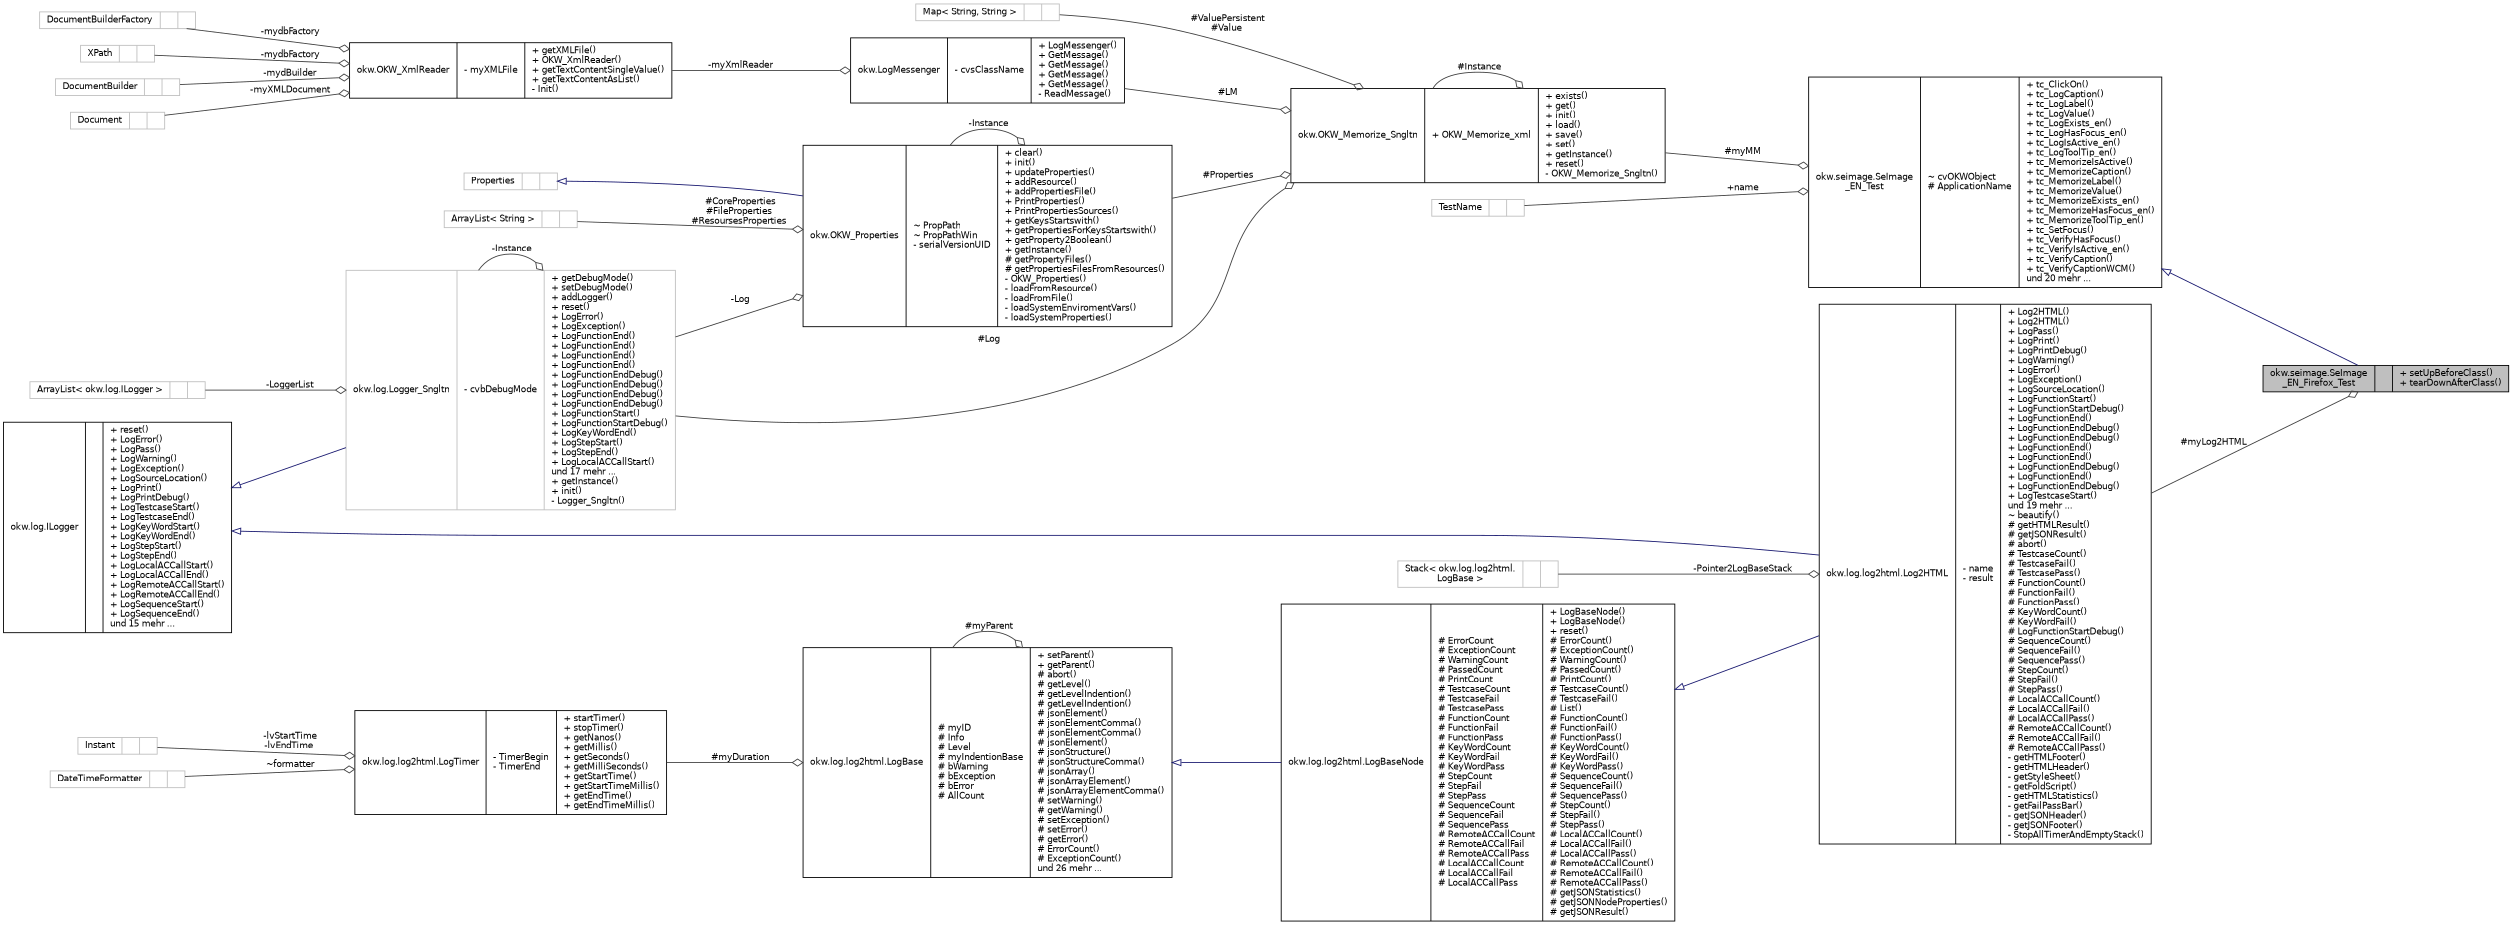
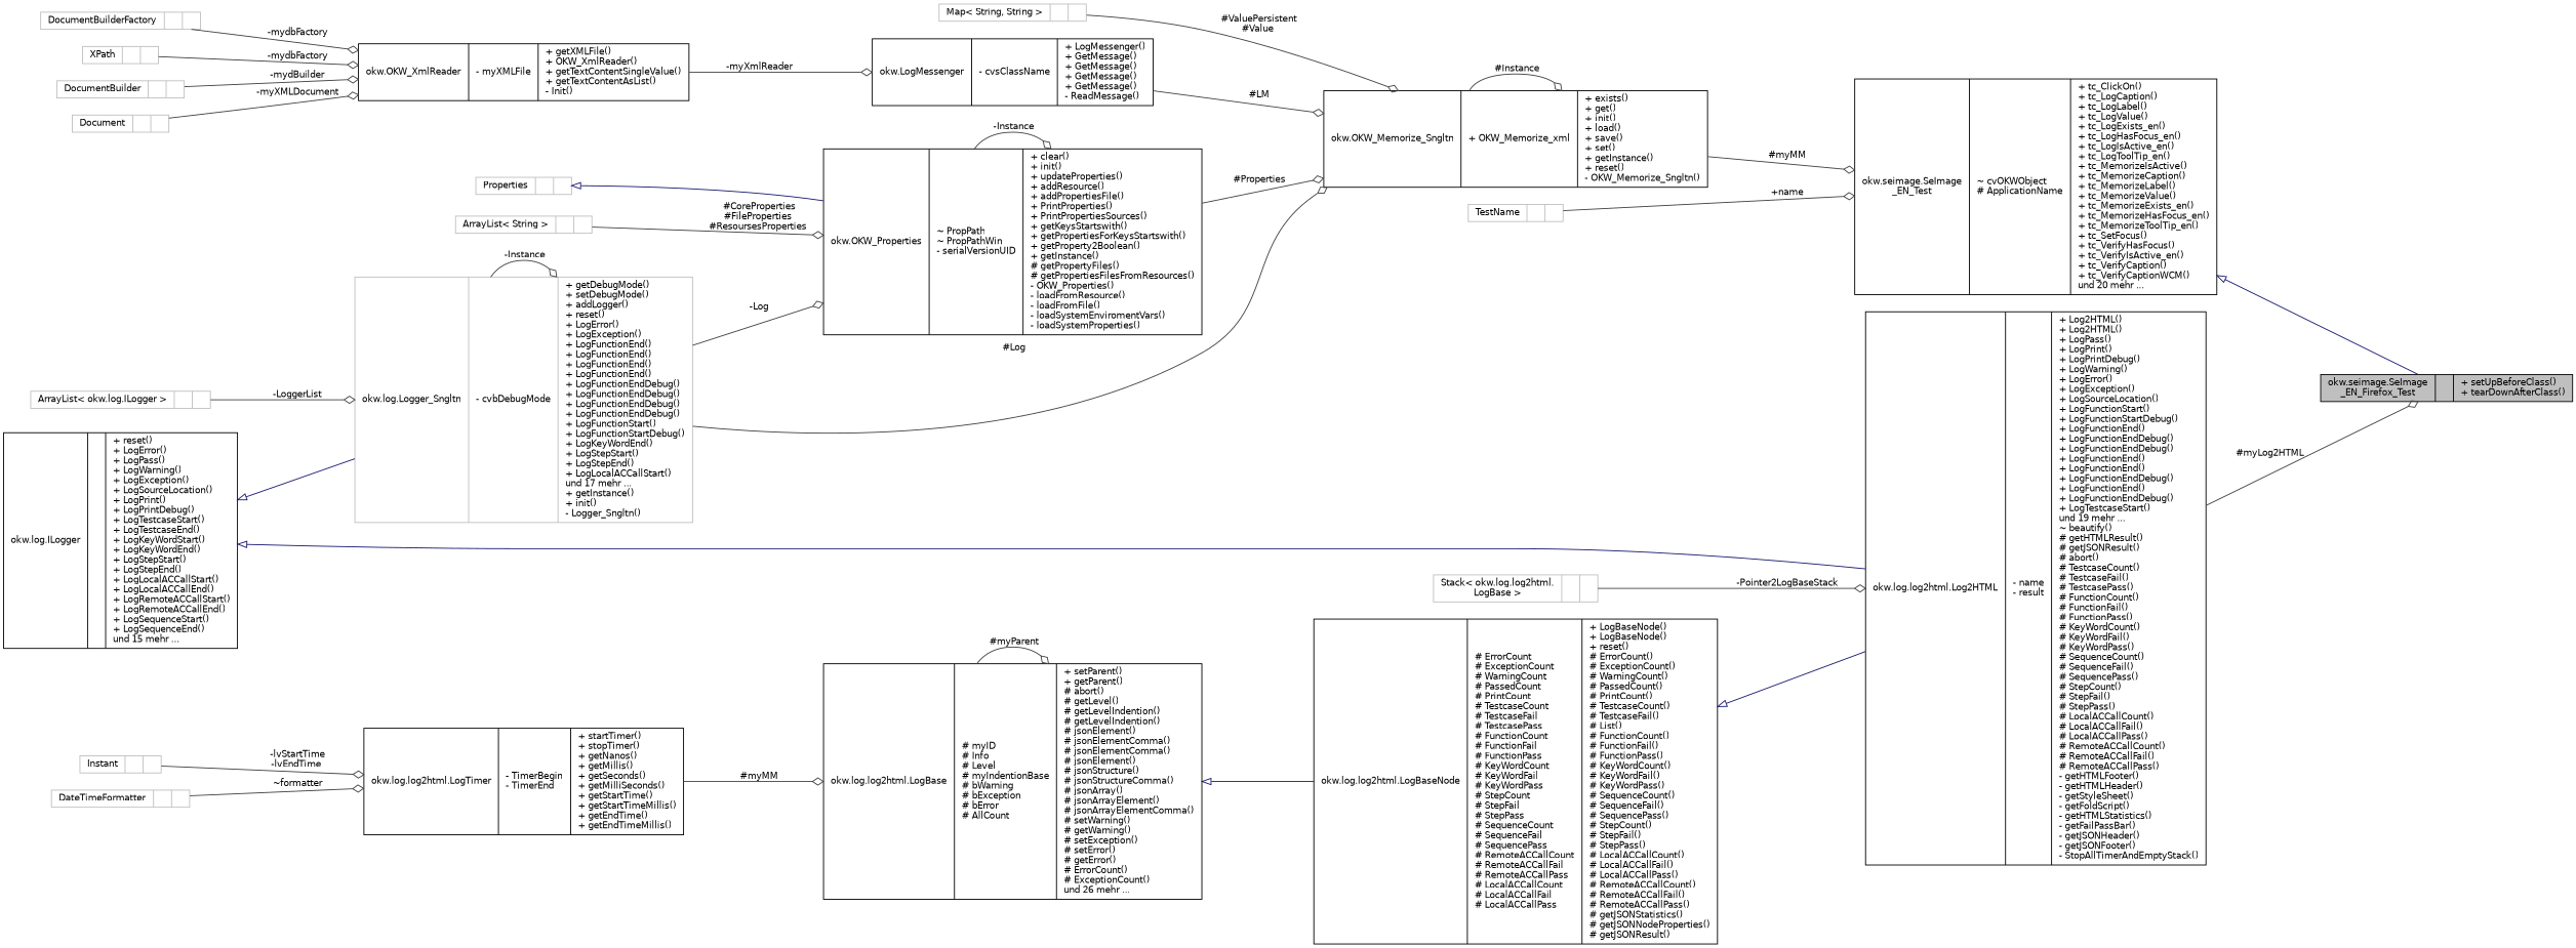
  digraph {
    rankdir=LR
    node [color=grey75 fillcolor=white fontname=Helvetica fontsize=10 shape=record style=filled]
    edge [color=grey25 fontname=Helvetica fontsize=10 labelfontname=Helvetica labelfontsize=10 style=solid arrowhead=odiamond]
    n1 [color=black fillcolor=grey75 fontcolor=black height=0.2 label="{okw.seimage.SeImage\l_EN_Firefox_Test\n||+ setUpBeforeClass()\l+ tearDownAfterClass()\l}" width=0.4]
    n2 [color=black height=0.2 label="{okw.seimage.SeImage\l_EN_Test\n|~ cvOKWObject\l# ApplicationName\l|+ tc_ClickOn()\l+ tc_LogCaption()\l+ tc_LogLabel()\l+ tc_LogValue()\l+ tc_LogExists_en()\l+ tc_LogHasFocus_en()\l+ tc_LogIsActive_en()\l+ tc_LogToolTip_en()\l+ tc_MemorizeIsActive()\l+ tc_MemorizeCaption()\l+ tc_MemorizeLabel()\l+ tc_MemorizeValue()\l+ tc_MemorizeExists_en()\l+ tc_MemorizeHasFocus_en()\l+ tc_MemorizeToolTip_en()\l+ tc_SetFocus()\l+ tc_VerifyHasFocus()\l+ tc_VerifyIsActive_en()\l+ tc_VerifyCaption()\l+ tc_VerifyCaptionWCM()\lund 20 mehr ...\l}" width=0.4]
    n3 [height=0.2 label="{TestName\n||}" width=0.4]
    n4 [color=black height=0.2 label="{okw.OKW_Memorize_Sngltn\n|+ OKW_Memorize_xml\l|+ exists()\l+ get()\l+ init()\l+ load()\l+ save()\l+ set()\l+ getInstance()\l+ reset()\l- OKW_Memorize_Sngltn()\l}" width=0.4]
    n5 [color=black height=0.2 label="{okw.LogMessenger\n|- cvsClassName\l|+ LogMessenger()\l+ GetMessage()\l+ GetMessage()\l+ GetMessage()\l+ GetMessage()\l- ReadMessage()\l}" width=0.4]
    n6 [color=black height=0.2 label="{okw.OKW_XmlReader\n|- myXMLFile\l|+ getXMLFile()\l+ OKW_XmlReader()\l+ getTextContentSingleValue()\l+ getTextContentAsList()\l- Init()\l}" width=0.4]
    n7 [height=0.2 label="{DocumentBuilderFactory\n||}" width=0.4]
    n8 [height=0.2 label="{XPath\n||}" width=0.4]
    n9 [height=0.2 label="{DocumentBuilder\n||}" width=0.4]
    n10 [height=0.2 label="{Document\n||}" width=0.4]
    n11 [height=0.2 label="{Map\< String, String \>\n||}" width=0.4]
    n12 [color=black height=0.2 label="{okw.OKW_Properties\n|~ PropPath\l~ PropPathWin\l- serialVersionUID\l|+ clear()\l+ init()\l+ updateProperties()\l+ addResource()\l+ addPropertiesFile()\l+ PrintProperties()\l+ PrintPropertiesSources()\l+ getKeysStartswith()\l+ getPropertiesForKeysStartswith()\l+ getProperty2Boolean()\l+ getInstance()\l# getPropertyFiles()\l# getPropertiesFilesFromResources()\l- OKW_Properties()\l- loadFromResource()\l- loadFromFile()\l- loadSystemEnviromentVars()\l- loadSystemProperties()\l}" width=0.4]
    n13 [height=0.2 label="{Properties\n||}" width=0.4]
    n14 [height=0.2 label="{ArrayList\< String \>\n||}" width=0.4]
    n15 [height=0.2 label="{okw.log.Logger_Sngltn\n|- cvbDebugMode\l|+ getDebugMode()\l+ setDebugMode()\l+ addLogger()\l+ reset()\l+ LogError()\l+ LogException()\l+ LogFunctionEnd()\l+ LogFunctionEnd()\l+ LogFunctionEnd()\l+ LogFunctionEnd()\l+ LogFunctionEndDebug()\l+ LogFunctionEndDebug()\l+ LogFunctionEndDebug()\l+ LogFunctionEndDebug()\l+ LogFunctionStart()\l+ LogFunctionStartDebug()\l+ LogKeyWordEnd()\l+ LogStepStart()\l+ LogStepEnd()\l+ LogLocalACCallStart()\lund 17 mehr ...\l+ getInstance()\l+ init()\l- Logger_Sngltn()\l}" width=0.4]
    n16 [color=black height=0.2 label="{okw.log.ILogger\n||+ reset()\l+ LogError()\l+ LogPass()\l+ LogWarning()\l+ LogException()\l+ LogSourceLocation()\l+ LogPrint()\l+ LogPrintDebug()\l+ LogTestcaseStart()\l+ LogTestcaseEnd()\l+ LogKeyWordStart()\l+ LogKeyWordEnd()\l+ LogStepStart()\l+ LogStepEnd()\l+ LogLocalACCallStart()\l+ LogLocalACCallEnd()\l+ LogRemoteACCallStart()\l+ LogRemoteACCallEnd()\l+ LogSequenceStart()\l+ LogSequenceEnd()\lund 15 mehr ...\l}" width=0.4]
-   n17 [color=black height=0.2 label="{okw.log.log2html.Log2HTML\n|- name\l- result\l|+ Log2HTML()\l+ Log2HTML()\l+ LogPass()\l+ LogPrint()\l+ LogPrintDebug()\l+ LogWarning()\l+ LogError()\l+ LogException()\l+ LogSourceLocation()\l+ LogFunctionStart()\l+ LogFunctionStartDebug()\l+ LogFunctionEnd()\l+ LogFunctionEndDebug()\l+ LogFunctionEndDebug()\l+ LogFunctionEnd()\l+ LogFunctionEnd()\l+ LogFunctionEndDebug()\l+ LogFunctionEnd()\l+ LogFunctionEndDebug()\l+ LogTestcaseStart()\lund 19 mehr ...\l~ beautify()\l# getHTMLResult()\l# getJSONResult()\l# abort()\l# TestcaseCount()\l# TestcaseFail()\l# TestcasePass()\l# FunctionCount()\l# FunctionFail()\l# FunctionPass()\l# KeyWordCount()\l# KeyWordFail()\l# LogFunctionStartDebug()\l# SequenceCount()\l# SequenceFail()\l# SequencePass()\l# StepCount()\l# StepFail()\l# StepPass()\l# LocalACCallCount()\l# LocalACCallFail()\l# LocalACCallPass()\l# RemoteACCallCount()\l# RemoteACCallFail()\l# RemoteACCallPass()\l- getHTMLFooter()\l- getHTMLHeader()\l- getStyleSheet()\l- getFoldScript()\l- getHTMLStatistics()\l- getFailPassBar()\l- getJSONHeader()\l- getJSONFooter()\l- StopAllTimerAndEmptyStack()\l}" width=0.4]
+   n17 [color=black height=0.2 label="{okw.log.log2html.Log2HTML\n|- name\l- result\l|+ Log2HTML()\l+ Log2HTML()\l+ LogPass()\l+ LogPrint()\l+ LogPrintDebug()\l+ LogWarning()\l+ LogError()\l+ LogException()\l+ LogSourceLocation()\l+ LogFunctionStart()\l+ LogFunctionStartDebug()\l+ LogFunctionEnd()\l+ LogFunctionEndDebug()\l+ LogFunctionEndDebug()\l+ LogFunctionEnd()\l+ LogFunctionEnd()\l+ LogFunctionEndDebug()\l+ LogFunctionEnd()\l+ LogFunctionEndDebug()\l+ LogTestcaseStart()\lund 19 mehr ...\l~ beautify()\l# getHTMLResult()\l# getJSONResult()\l# abort()\l# TestcaseCount()\l# TestcaseFail()\l# TestcasePass()\l# FunctionCount()\l# FunctionFail()\l# FunctionPass()\l# KeyWordCount()\l# KeyWordFail()\l# KeyWordPass()\l# SequenceCount()\l# SequenceFail()\l# SequencePass()\l# StepCount()\l# StepFail()\l# StepPass()\l# LocalACCallCount()\l# LocalACCallFail()\l# LocalACCallPass()\l# RemoteACCallCount()\l# RemoteACCallFail()\l# RemoteACCallPass()\l- getHTMLFooter()\l- getHTMLHeader()\l- getStyleSheet()\l- getFoldScript()\l- getHTMLStatistics()\l- getFailPassBar()\l- getJSONHeader()\l- getJSONFooter()\l- StopAllTimerAndEmptyStack()\l}" width=0.4]
    n18 [height=0.2 label="{ArrayList\< okw.log.ILogger \>\n||}" width=0.4]
    n19 [color=black height=0.2 label="{okw.log.log2html.LogBaseNode\n|# ErrorCount\l# ExceptionCount\l# WarningCount\l# PassedCount\l# PrintCount\l# TestcaseCount\l# TestcaseFail\l# TestcasePass\l# FunctionCount\l# FunctionFail\l# FunctionPass\l# KeyWordCount\l# KeyWordFail\l# KeyWordPass\l# StepCount\l# StepFail\l# StepPass\l# SequenceCount\l# SequenceFail\l# SequencePass\l# RemoteACCallCount\l# RemoteACCallFail\l# RemoteACCallPass\l# LocalACCallCount\l# LocalACCallFail\l# LocalACCallPass\l|+ LogBaseNode()\l+ LogBaseNode()\l+ reset()\l# ErrorCount()\l# ExceptionCount()\l# WarningCount()\l# PassedCount()\l# PrintCount()\l# TestcaseCount()\l# TestcaseFail()\l# List()\l# FunctionCount()\l# FunctionFail()\l# FunctionPass()\l# KeyWordCount()\l# KeyWordFail()\l# KeyWordPass()\l# SequenceCount()\l# SequenceFail()\l# SequencePass()\l# StepCount()\l# StepFail()\l# StepPass()\l# LocalACCallCount()\l# LocalACCallFail()\l# LocalACCallPass()\l# RemoteACCallCount()\l# RemoteACCallFail()\l# RemoteACCallPass()\l# getJSONStatistics()\l# getJSONNodeProperties()\l# getJSONResult()\l}" width=0.4]
    n20 [color=black height=0.2 label="{okw.log.log2html.LogBase\n|# myID\l# Info\l# Level\l# myIndentionBase\l# bWarning\l# bException\l# bError\l# AllCount\l|+ setParent()\l+ getParent()\l# abort()\l# getLevel()\l# getLevelIndention()\l# getLevelIndention()\l# jsonElement()\l# jsonElementComma()\l# jsonElementComma()\l# jsonElement()\l# jsonStructure()\l# jsonStructureComma()\l# jsonArray()\l# jsonArrayElement()\l# jsonArrayElementComma()\l# setWarning()\l# getWarning()\l# setException()\l# setError()\l# getError()\l# ErrorCount()\l# ExceptionCount()\lund 26 mehr ...\l}" width=0.4]
    n21 [color=black height=0.2 label="{okw.log.log2html.LogTimer\n|- TimerBegin\l- TimerEnd\l|+ startTimer()\l+ stopTimer()\l+ getNanos()\l+ getMillis()\l+ getSeconds()\l+ getMilliSeconds()\l+ getStartTime()\l+ getStartTimeMillis()\l+ getEndTime()\l+ getEndTimeMillis()\l}" width=0.4]
    n22 [height=0.2 label="{Instant\n||}" width=0.4]
    n23 [height=0.2 label="{DateTimeFormatter\n||}" width=0.4]
    n24 [height=0.2 label="{Stack\< okw.log.log2html.\lLogBase \>\n||}" width=0.4]
    n2 -> n1 [arrowtail=onormal color=midnightblue dir=back arrowhead=""]
    n3 -> n2 [label=" +name"]
    n4 -> n2 [label=" #myMM"]
    n4 -> n4 [label=" #Instance"]
    n5 -> n4 [label=" #LM"]
    n6 -> n5 [label=" -myXmlReader"]
    n7 -> n6 [label=" -mydbFactory"]
    n8 -> n6 [label=" -mydbFactory"]
    n9 -> n6 [label=" -mydBuilder"]
    n10 -> n6 [label=" -myXMLDocument"]
    n11 -> n4 [label=" #ValuePersistent\n#Value"]
    n12 -> n4 [label=" #Properties"]
    n12 -> n12 [label=" -Instance"]
    n13 -> n12 [arrowtail=onormal color=midnightblue dir=back arrowhead=""]
    n14 -> n12 [label=" #CoreProperties\n#FileProperties\n#ResoursesProperties"]
    n15 -> n4 [label=" #Log"]
    n15 -> n12 [label=" -Log"]
    n15 -> n15 [label=" -Instance"]
    n16 -> n15 [arrowtail=onormal color=midnightblue dir=back arrowhead=""]
    n16 -> n17 [arrowtail=onormal color=midnightblue dir=back arrowhead=""]
    n17 -> n1 [label=" #myLog2HTML"]
    n18 -> n15 [label=" -LoggerList"]
    n19 -> n17 [arrowtail=onormal color=midnightblue dir=back arrowhead=""]
    n20 -> n19 [arrowtail=onormal color=midnightblue dir=back arrowhead=""]
    n20 -> n20 [label=" #myParent"]
-   n21 -> n20 [label=" #myDuration"]
+   n21 -> n20 [label=" #myMM"]
    n22 -> n21 [label=" -lvStartTime\n-lvEndTime"]
    n23 -> n21 [label=" ~formatter"]
    n24 -> n17 [label=" -Pointer2LogBaseStack"]
  }
